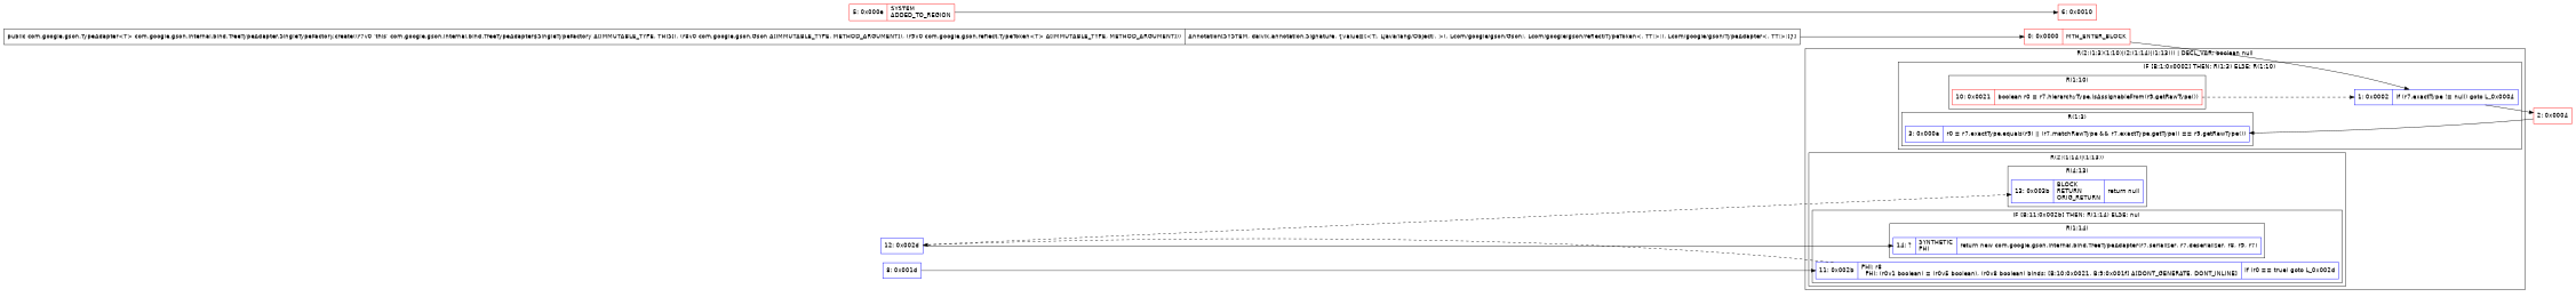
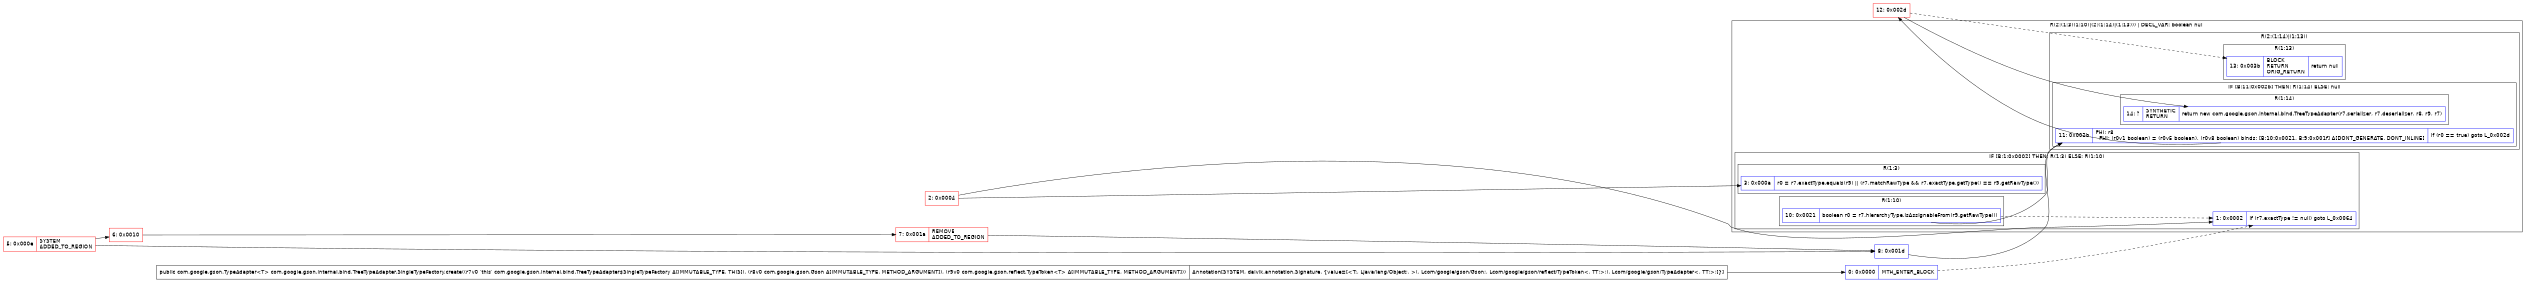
  digraph {
    fontname="DejaVu Sans"
    rankdir=LR
    node [color=blue fontname="DejaVu Sans" shape=record]
    edge [fontname="DejaVu Sans"]
    n1 [label="{3\:\ 0x000a|r0 = r7.exactType.equals(r9) \|\| (r7.matchRawType && r7.exactType.getType() == r9.getRawType())\l}"]
-   n2 [color=red label="{10\:\ 0x0021|boolean r0 = r7.hierarchyType.isAssignableFrom(r9.getRawType())\l}"]
-   n3 [label="{1\:\ 0x0002|if (r7.exactType != null) goto L_0x0004\l}"]
-   n4 [label="{14\:\ ?|SYNTHETIC\lPHI\l|return new com.google.gson.internal.bind.TreeTypeAdapter(r7.serializer, r7.deserializer, r8, r9, r7)\l}"]
+   n2 [label="{10\:\ 0x0021|boolean r0 = r7.hierarchyType.isAssignableFrom(r9.getRawType())\l}"]
+   n3 [label="{1\:\ 0x0002|if (r7.exactType != null) goto L_0x0064\l}"]
+   n4 [label="{14\:\ ?|SYNTHETIC\lRETURN\l|return new com.google.gson.internal.bind.TreeTypeAdapter(r7.serializer, r7.deserializer, r8, r9, r7)\l}"]
    n5 [label="{11\:\ 0x002b|PHI: r8 \l  PHI: (r0v1 boolean) = (r0v5 boolean), (r0v8 boolean) binds: [B:10:0x0021, B:9:0x001f] A[DONT_GENERATE, DONT_INLINE]\l|if (r0 == true) goto L_0x002d\l}"]
    n6 [label="{13\:\ 0x003b|BLOCK\lRETURN\lORIG_RETURN\l|return null\l}"]
    n7 [color=red label="{2\:\ 0x0004}"]
-   n8 [label="{12\:\ 0x002d}"]
-   n9 [color=red label="{0\:\ 0x0000|MTH_ENTER_BLOCK\l}"]
+   n8 [color=red label="{12\:\ 0x002d}"]
+   n9 [label="{0\:\ 0x0000|MTH_ENTER_BLOCK\l}"]
    n10 [color=red label="{5\:\ 0x000e|SYSTEM\lADDED_TO_REGION\l}"]
    n11 [color=red label="{6\:\ 0x0010}"]
    n12 [label="{8\:\ 0x001d}"]
+   n13 [color=red label="{7\:\ 0x001a|REMOVE\lADDED_TO_REGION\l}"]
    n14 [label="{public com.google.gson.TypeAdapter\<T\> com.google.gson.internal.bind.TreeTypeAdapter.SingleTypeFactory.create((r7v0 'this' com.google.gson.internal.bind.TreeTypeAdapter$SingleTypeFactory A[IMMUTABLE_TYPE, THIS]), (r8v0 com.google.gson.Gson A[IMMUTABLE_TYPE, METHOD_ARGUMENT]), (r9v0 com.google.gson.reflect.TypeToken\<T\> A[IMMUTABLE_TYPE, METHOD_ARGUMENT]))  | Annotation[SYSTEM, dalvik.annotation.Signature, \{value=[\<T:, Ljava\/lang\/Object;, \>(, Lcom\/google\/gson\/Gson;, Lcom\/google\/gson\/reflect\/TypeToken\<, TT;\>;), Lcom\/google\/gson\/TypeAdapter\<, TT;\>;]\}]\l}" color=""]
    subgraph cluster_1 {
      label="R(2:(1:3)(1:10)|(2:(1:14)|(1:13))) | DECL_VAR: boolean null\l"
      subgraph cluster_2 {
        label="IF [B:1:0x0002] THEN: R(1:3) ELSE: R(1:10)"
        n3
        subgraph cluster_3 {
          label="R(1:3)"
          n1
        }
        subgraph cluster_4 {
          label="R(1:10)"
          n2
        }
      }
      subgraph cluster_5 {
        label="R(2:(1:14)|(1:13))"
        subgraph cluster_6 {
          label="IF [B:11:0x002b] THEN: R(1:14) ELSE: null"
          n5
          subgraph cluster_7 {
            label="R(1:14)"
            n4
          }
        }
        subgraph cluster_8 {
-         label="R(4:13)"
+         label="R(1:13)"
          n6
        }
      }
    }
    n2 -> n3 [style=dashed]
-   n3 -> n7
-   n5 -> n8 [style=dashed]
+   n2 -> n5
+   n7 -> n3
+   n5 -> n8
    n7 -> n1
    n8 -> n4
    n8 -> n6 [style=dashed]
-   n9 -> n3
+   n9 -> n3 [style=dashed]
    n10 -> n11
+   n10 -> n12
+   n11 -> n13
    n12 -> n5
+   n13 -> n12
    n14 -> n9
  }
